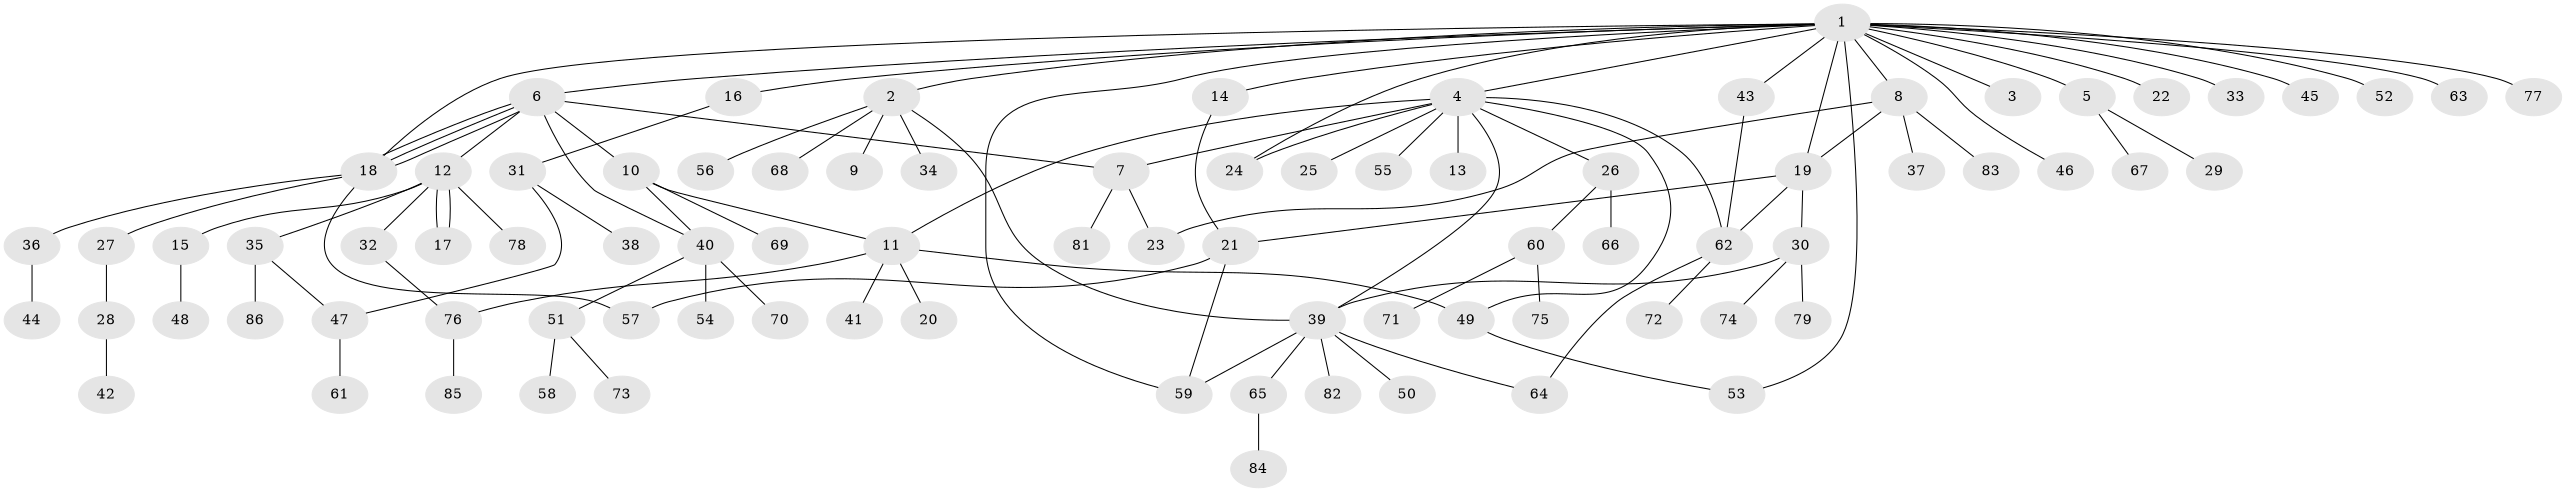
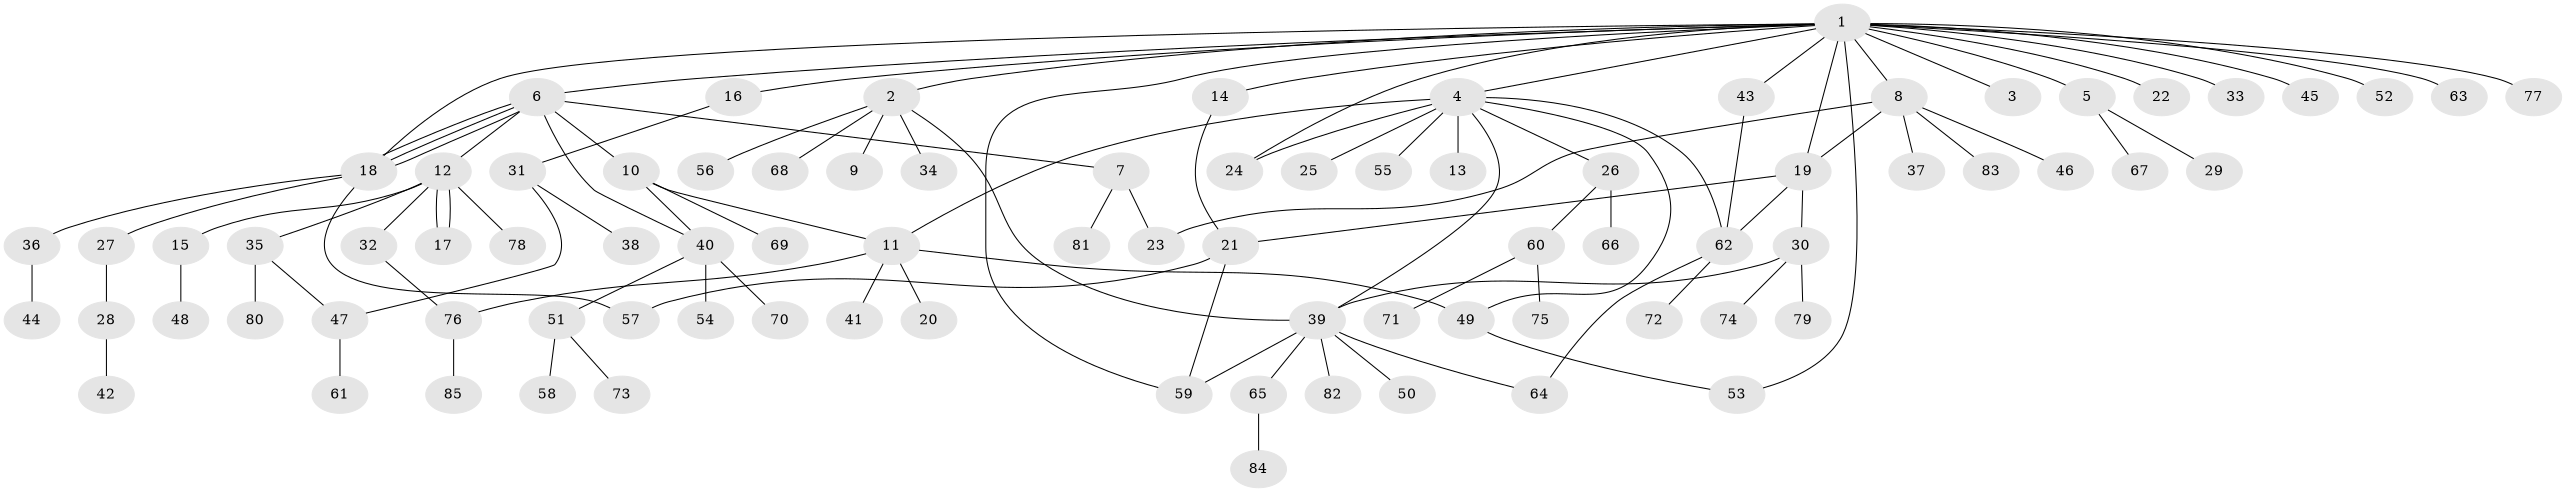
  graph {
    node [color=gray90 style=filled]
    1
    2
    3
    4
    5
    6
    8
    14
    16
    18
    19
    22
    24
    33
    43
    45
    46
    52
    53
    59
    63
    77
    9
    34
    39
    56
    68
    7
    11
    13
    25
    26
    49
    55
    62
    29
    67
    10
    12
    40
    23
    37
    83
    21
    31
    27
    36
    57
    30
    50
    64
    65
    82
    81
    20
    41
    76
    60
    66
    72
    69
    15
    17
    32
    35
    78
    51
    54
    70
    85
    48
    47
-   80 [label=86]
+   80
    38
    28
    44
    74
    79
    71
    75
    42
    61
    84
    58
    73
    1 -- 2
    1 -- 3
    1 -- 4
    1 -- 5
    1 -- 6
    1 -- 8
    1 -- 14
    1 -- 16
    1 -- 18
    1 -- 19
    1 -- 22
    1 -- 24
    1 -- 33
    1 -- 43
    1 -- 45
-   1 -- 46
+   8 -- 46
    1 -- 52
    1 -- 53
    1 -- 59
    1 -- 63
    1 -- 77
    2 -- 9
    2 -- 34
    2 -- 39
    2 -- 56
    2 -- 68
    4 -- 24
    4 -- 39
-   4 -- 7
    4 -- 11
    4 -- 13
    4 -- 25
    4 -- 26
    4 -- 49
    4 -- 55
    4 -- 62
    5 -- 29
    5 -- 67
    6 -- 18
    6 -- 18
    6 -- 18
    6 -- 7
    6 -- 10
    6 -- 12
    6 -- 40
    8 -- 19
    8 -- 23
    8 -- 37
    8 -- 83
    14 -- 21
    16 -- 31
    18 -- 27
    18 -- 36
    18 -- 57
    19 -- 62
    19 -- 21
    19 -- 30
    43 -- 62
    39 -- 59
    39 -- 50
    39 -- 64
    39 -- 65
    39 -- 82
    7 -- 23
    7 -- 81
    11 -- 49
    11 -- 20
    11 -- 41
    11 -- 76
    26 -- 60
    26 -- 66
    49 -- 53
    62 -- 64
    62 -- 72
    10 -- 11
    10 -- 40
    10 -- 69
    12 -- 15
    12 -- 17
    12 -- 17
    12 -- 32
    12 -- 35
    12 -- 78
    40 -- 51
    40 -- 54
    40 -- 70
    21 -- 59
    21 -- 57
    31 -- 47
    31 -- 38
    27 -- 28
    36 -- 44
    30 -- 39
    30 -- 74
    30 -- 79
    65 -- 84
    76 -- 85
    60 -- 71
    60 -- 75
    15 -- 48
    32 -- 76
    35 -- 47
    35 -- 80
    51 -- 58
    51 -- 73
    47 -- 61
    28 -- 42
  }
